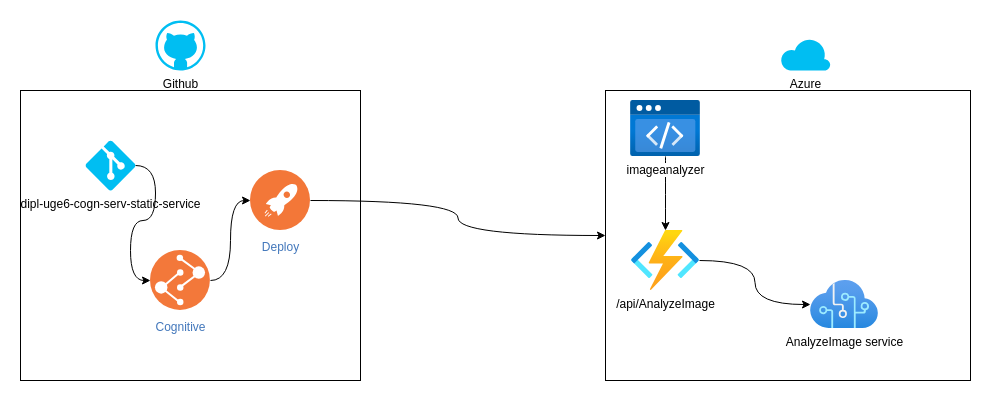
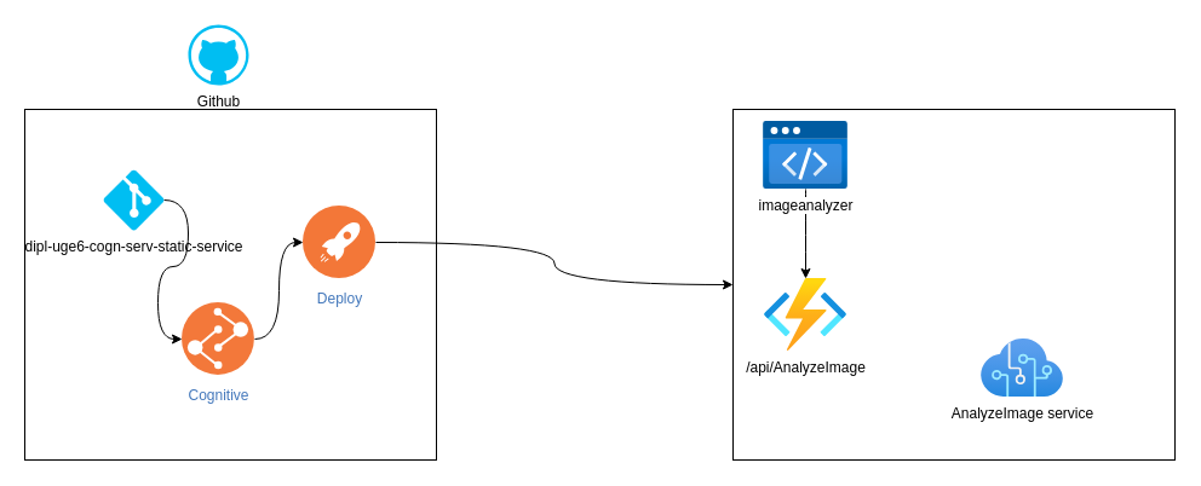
  <mxCell id="0" />
  <mxCell id="1" parent="0" />
  <mxCell id="2" value="" style="rounded=0;whiteSpace=wrap;html=1;" parent="1" vertex="1"><mxGeometry x="605" y="90" width="365" height="290" as="geometry" /></mxCell>
  <mxCell id="3" value="Github" style="verticalLabelPosition=bottom;html=1;verticalAlign=top;align=center;strokeColor=none;fillColor=#00BEF2;shape=mxgraph.azure.github_code;pointerEvents=1;" parent="1" vertex="1"><mxGeometry x="155" y="20" width="50" height="50" as="geometry" /></mxCell>
  <mxCell id="4" value="" style="rounded=0;whiteSpace=wrap;html=1;" parent="1" vertex="1"><mxGeometry x="20" y="90" width="340" height="290" as="geometry" /></mxCell>
  <mxCell id="5" value="AnalyzeImage service" style="aspect=fixed;html=1;points=[];align=center;image;fontSize=12;image=img/lib/azure2/ai_machine_learning/Cognitive_Services.svg;" parent="1" vertex="1"><mxGeometry x="810" y="280" width="68" height="48" as="geometry" /></mxCell>
- <mxCell id="6" style="edgeStyle=orthogonalEdgeStyle;curved=1;rounded=0;orthogonalLoop=1;jettySize=auto;html=1;" parent="1" source="7" target="5" edge="1"><mxGeometry relative="1" as="geometry" /></mxCell>
  <mxCell id="7" value="/api/AnalyzeImage" style="aspect=fixed;html=1;points=[];align=center;image;fontSize=12;image=img/lib/azure2/compute/Function_Apps.svg;" parent="1" vertex="1"><mxGeometry x="631" y="230" width="68" height="60" as="geometry" /></mxCell>
  <mxCell id="8" style="edgeStyle=orthogonalEdgeStyle;curved=1;rounded=0;orthogonalLoop=1;jettySize=auto;html=1;" parent="1" source="9" target="7" edge="1"><mxGeometry relative="1" as="geometry" /></mxCell>
  <mxCell id="9" value="imageanalyzer" style="aspect=fixed;html=1;points=[];align=center;image;fontSize=12;image=img/lib/azure2/preview/Static_Apps.svg;" parent="1" vertex="1"><mxGeometry x="630" y="100" width="70" height="56.0" as="geometry" /></mxCell>
- <mxCell id="10" value="Azure" style="verticalLabelPosition=bottom;html=1;verticalAlign=top;align=center;strokeColor=none;fillColor=#00BEF2;shape=mxgraph.azure.cloud;" parent="1" vertex="1"><mxGeometry x="780" y="37.5" width="50" height="32.5" as="geometry" /></mxCell>
  <mxCell id="11" style="edgeStyle=orthogonalEdgeStyle;curved=1;rounded=0;orthogonalLoop=1;jettySize=auto;html=1;entryX=0;entryY=0.5;entryDx=0;entryDy=0;" parent="1" source="12" target="2" edge="1"><mxGeometry relative="1" as="geometry" /></mxCell>
  <mxCell id="12" value="Deploy" style="aspect=fixed;perimeter=ellipsePerimeter;html=1;align=center;shadow=0;dashed=0;fontColor=#4277BB;labelBackgroundColor=#ffffff;fontSize=12;spacingTop=3;image;image=img/lib/ibm/devops/continuous_deploy.svg;" parent="1" vertex="1"><mxGeometry x="250" y="170" width="60" height="60" as="geometry" /></mxCell>
  <mxCell id="13" style="edgeStyle=orthogonalEdgeStyle;curved=1;rounded=0;orthogonalLoop=1;jettySize=auto;html=1;entryX=0;entryY=0.5;entryDx=0;entryDy=0;" parent="1" source="14" target="16" edge="1"><mxGeometry relative="1" as="geometry" /></mxCell>
  <mxCell id="14" value="dipl-uge6-cogn-serv-static-service" style="verticalLabelPosition=bottom;html=1;verticalAlign=top;align=center;strokeColor=none;fillColor=#00BEF2;shape=mxgraph.azure.git_repository;" parent="1" vertex="1"><mxGeometry x="85" y="140" width="50" height="50" as="geometry" /></mxCell>
  <mxCell id="15" style="edgeStyle=orthogonalEdgeStyle;curved=1;rounded=0;orthogonalLoop=1;jettySize=auto;html=1;entryX=0;entryY=0.5;entryDx=0;entryDy=0;" parent="1" source="16" target="12" edge="1"><mxGeometry relative="1" as="geometry" /></mxCell>
  <mxCell id="16" value="Cognitive" style="aspect=fixed;perimeter=ellipsePerimeter;html=1;align=center;shadow=0;dashed=0;fontColor=#4277BB;labelBackgroundColor=#ffffff;fontSize=12;spacingTop=3;image;image=img/lib/ibm/devops/build_test.svg;" parent="1" vertex="1"><mxGeometry x="150" y="250" width="60" height="60" as="geometry" /></mxCell>
